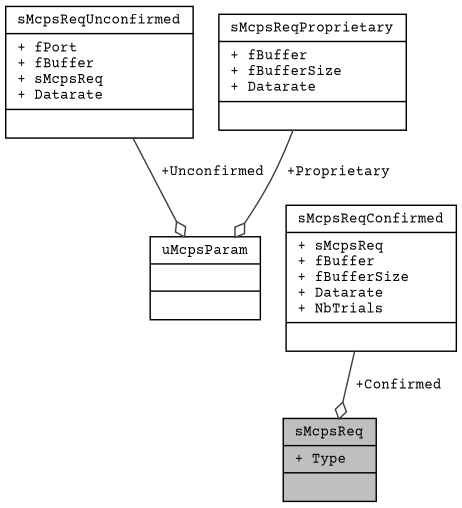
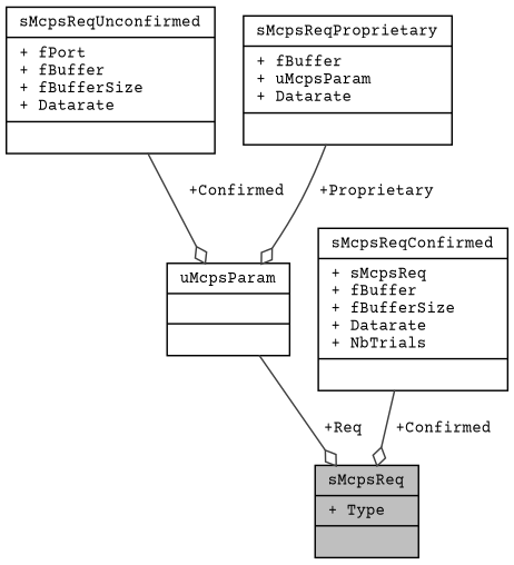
  digraph {
    fontname="Courier Prime"
    node [color=black fillcolor=white fontname="Courier Prime" fontsize=10 shape=record style=filled]
    edge [arrowhead=odiamond color=grey25 fontname="Courier Prime" fontsize=10 labelfontname=Helvetica labelfontsize=10 style=solid]
    n1 [fillcolor=grey75 fontcolor=black height=0.2 label="{sMcpsReq\n|+ Type\l|}" width=0.4]
    n2 [height=0.2 label="{uMcpsParam\n||}" width=0.4]
    n3 [height=0.2 label="{sMcpsReqConfirmed\n|+ sMcpsReq\l+ fBuffer\l+ fBufferSize\l+ Datarate\l+ NbTrials\l|}" width=0.4]
-   n4 [height=0.2 label="{sMcpsReqUnconfirmed\n|+ fPort\l+ fBuffer\l+ sMcpsReq\l+ Datarate\l|}" width=0.4]
-   n5 [height=0.2 label="{sMcpsReqProprietary\n|+ fBuffer\l+ fBufferSize\l+ Datarate\l|}" width=0.4]
+   n4 [height=0.2 label="{sMcpsReqUnconfirmed\n|+ fPort\l+ fBuffer\l+ fBufferSize\l+ Datarate\l|}" width=0.4]
+   n5 [height=0.2 label="{sMcpsReqProprietary\n|+ fBuffer\l+ uMcpsParam\l+ Datarate\l|}" width=0.4]
+   n2 -> n1 [label=" +Req"]
    n3 -> n1 [label=" +Confirmed"]
-   n4 -> n2 [label=" +Unconfirmed"]
+   n4 -> n2 [label=" +Confirmed"]
    n5 -> n2 [label=" +Proprietary"]
  }
